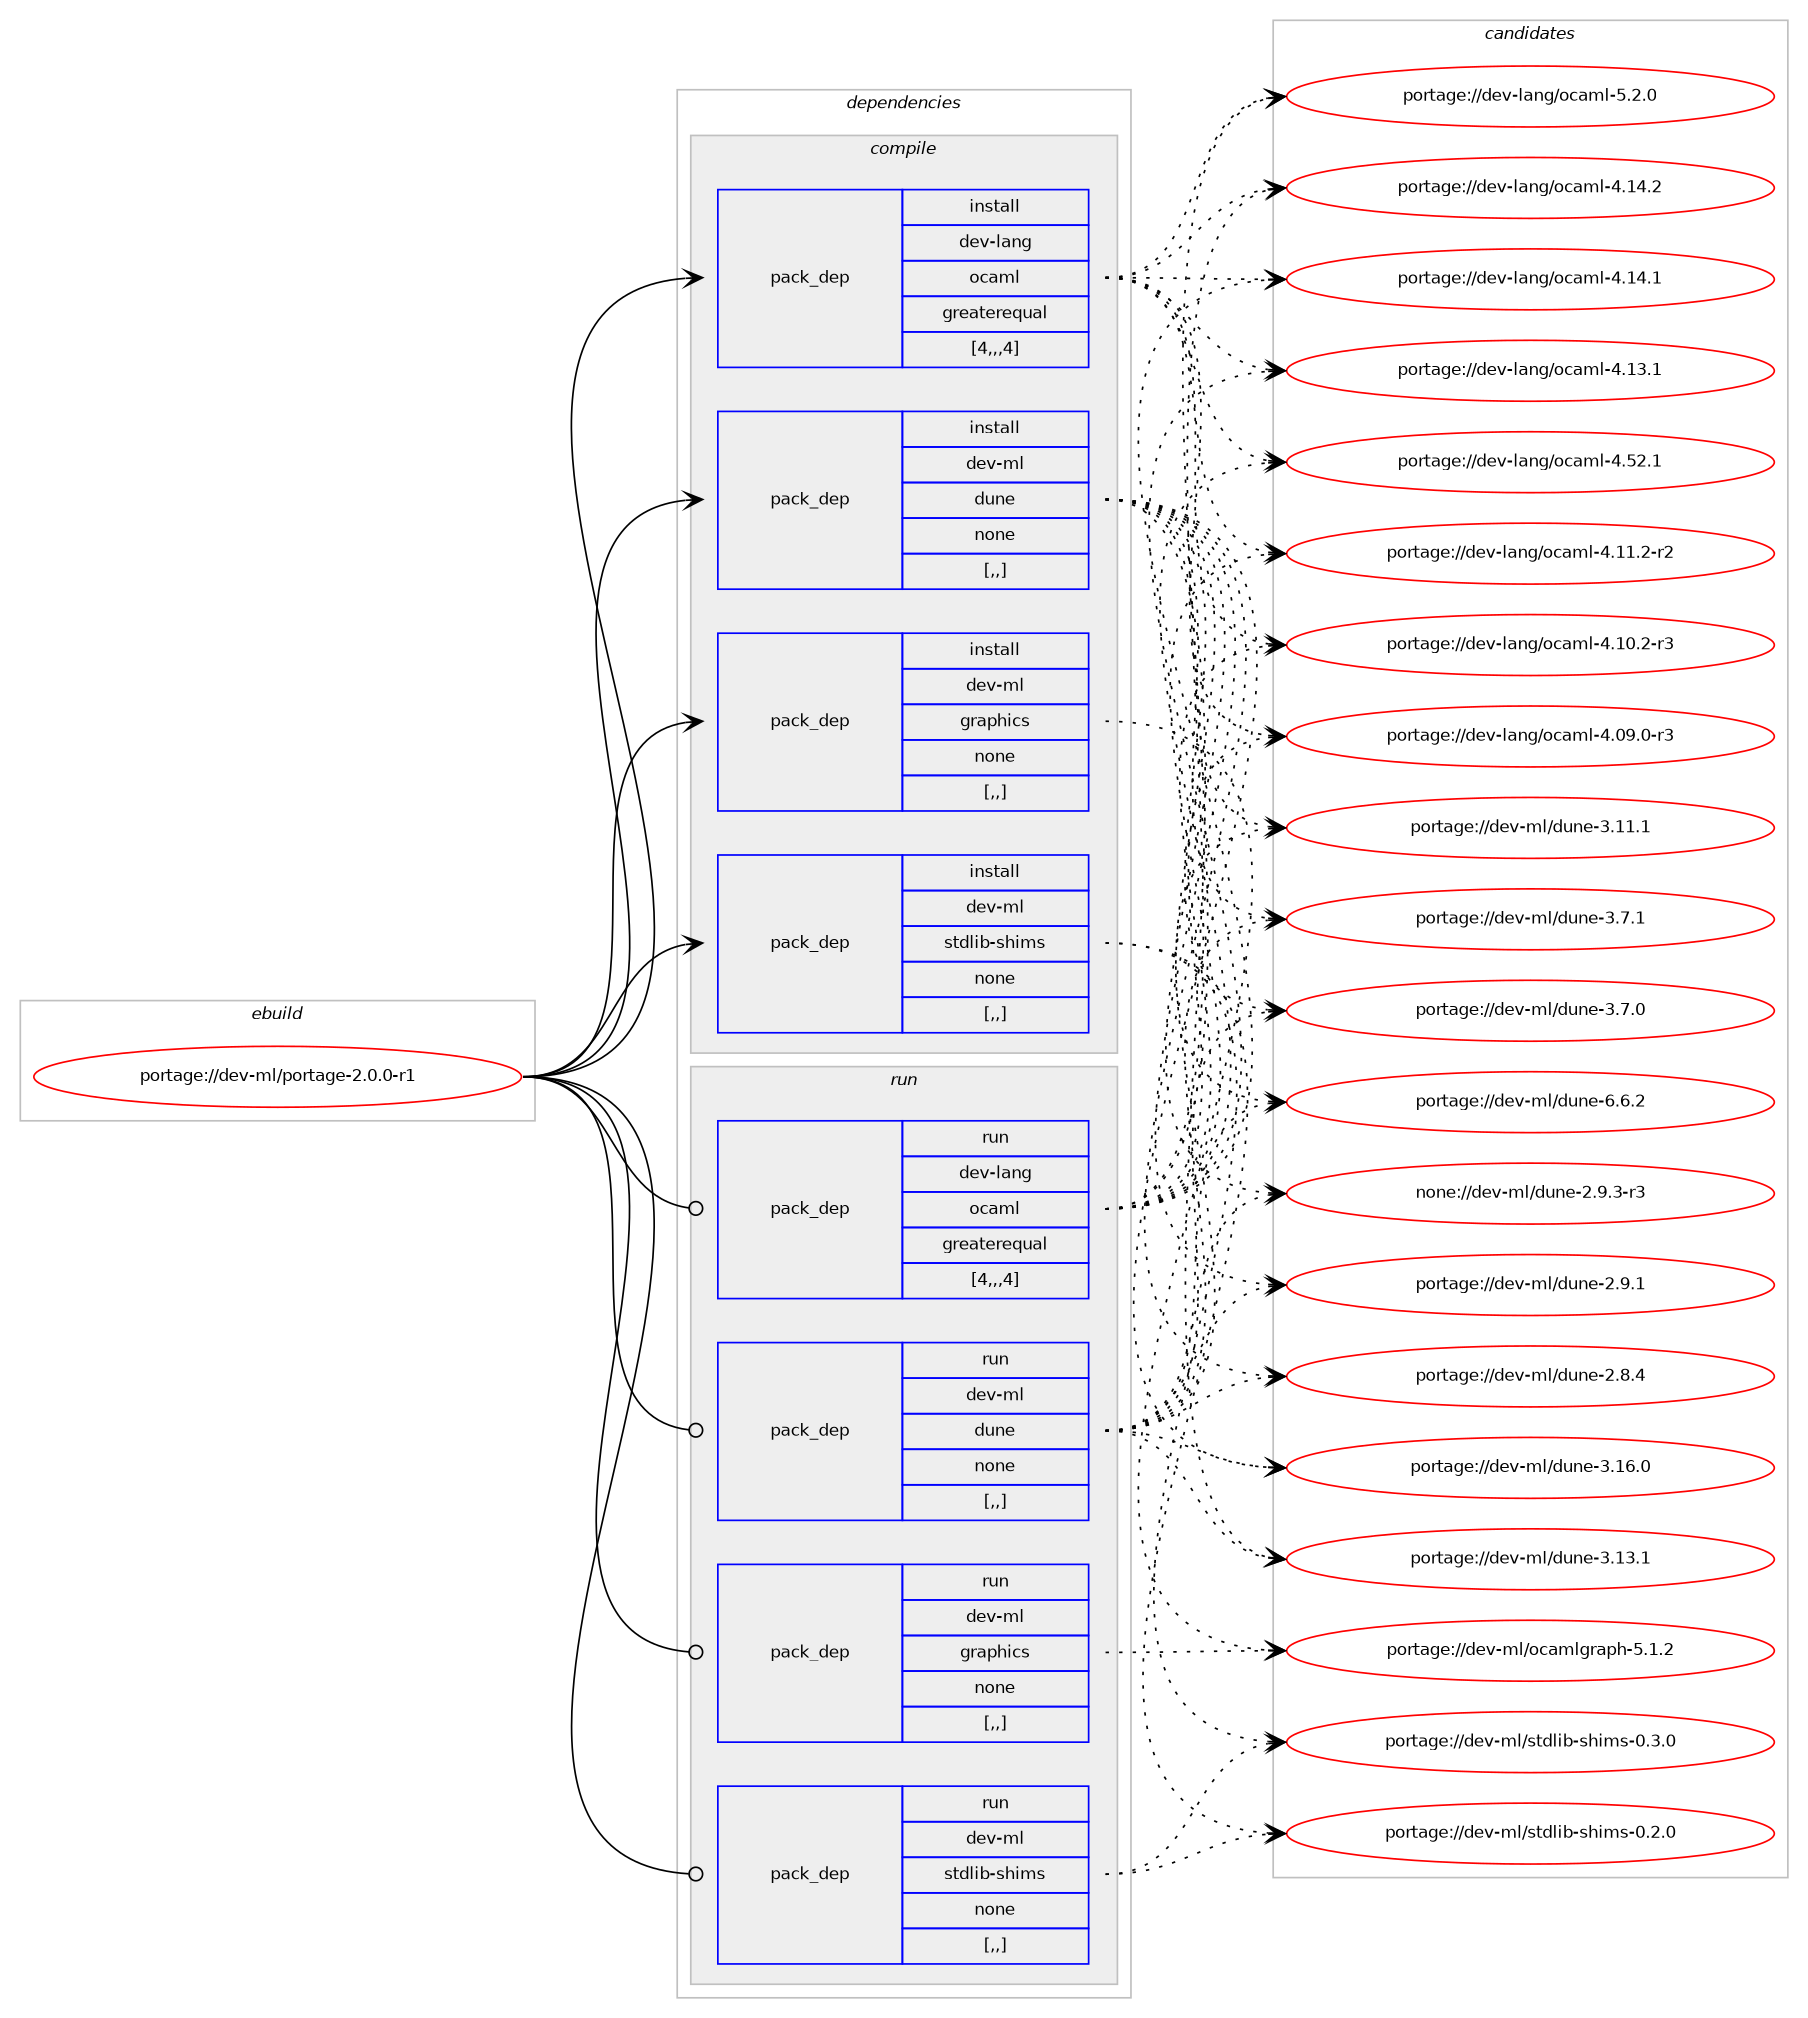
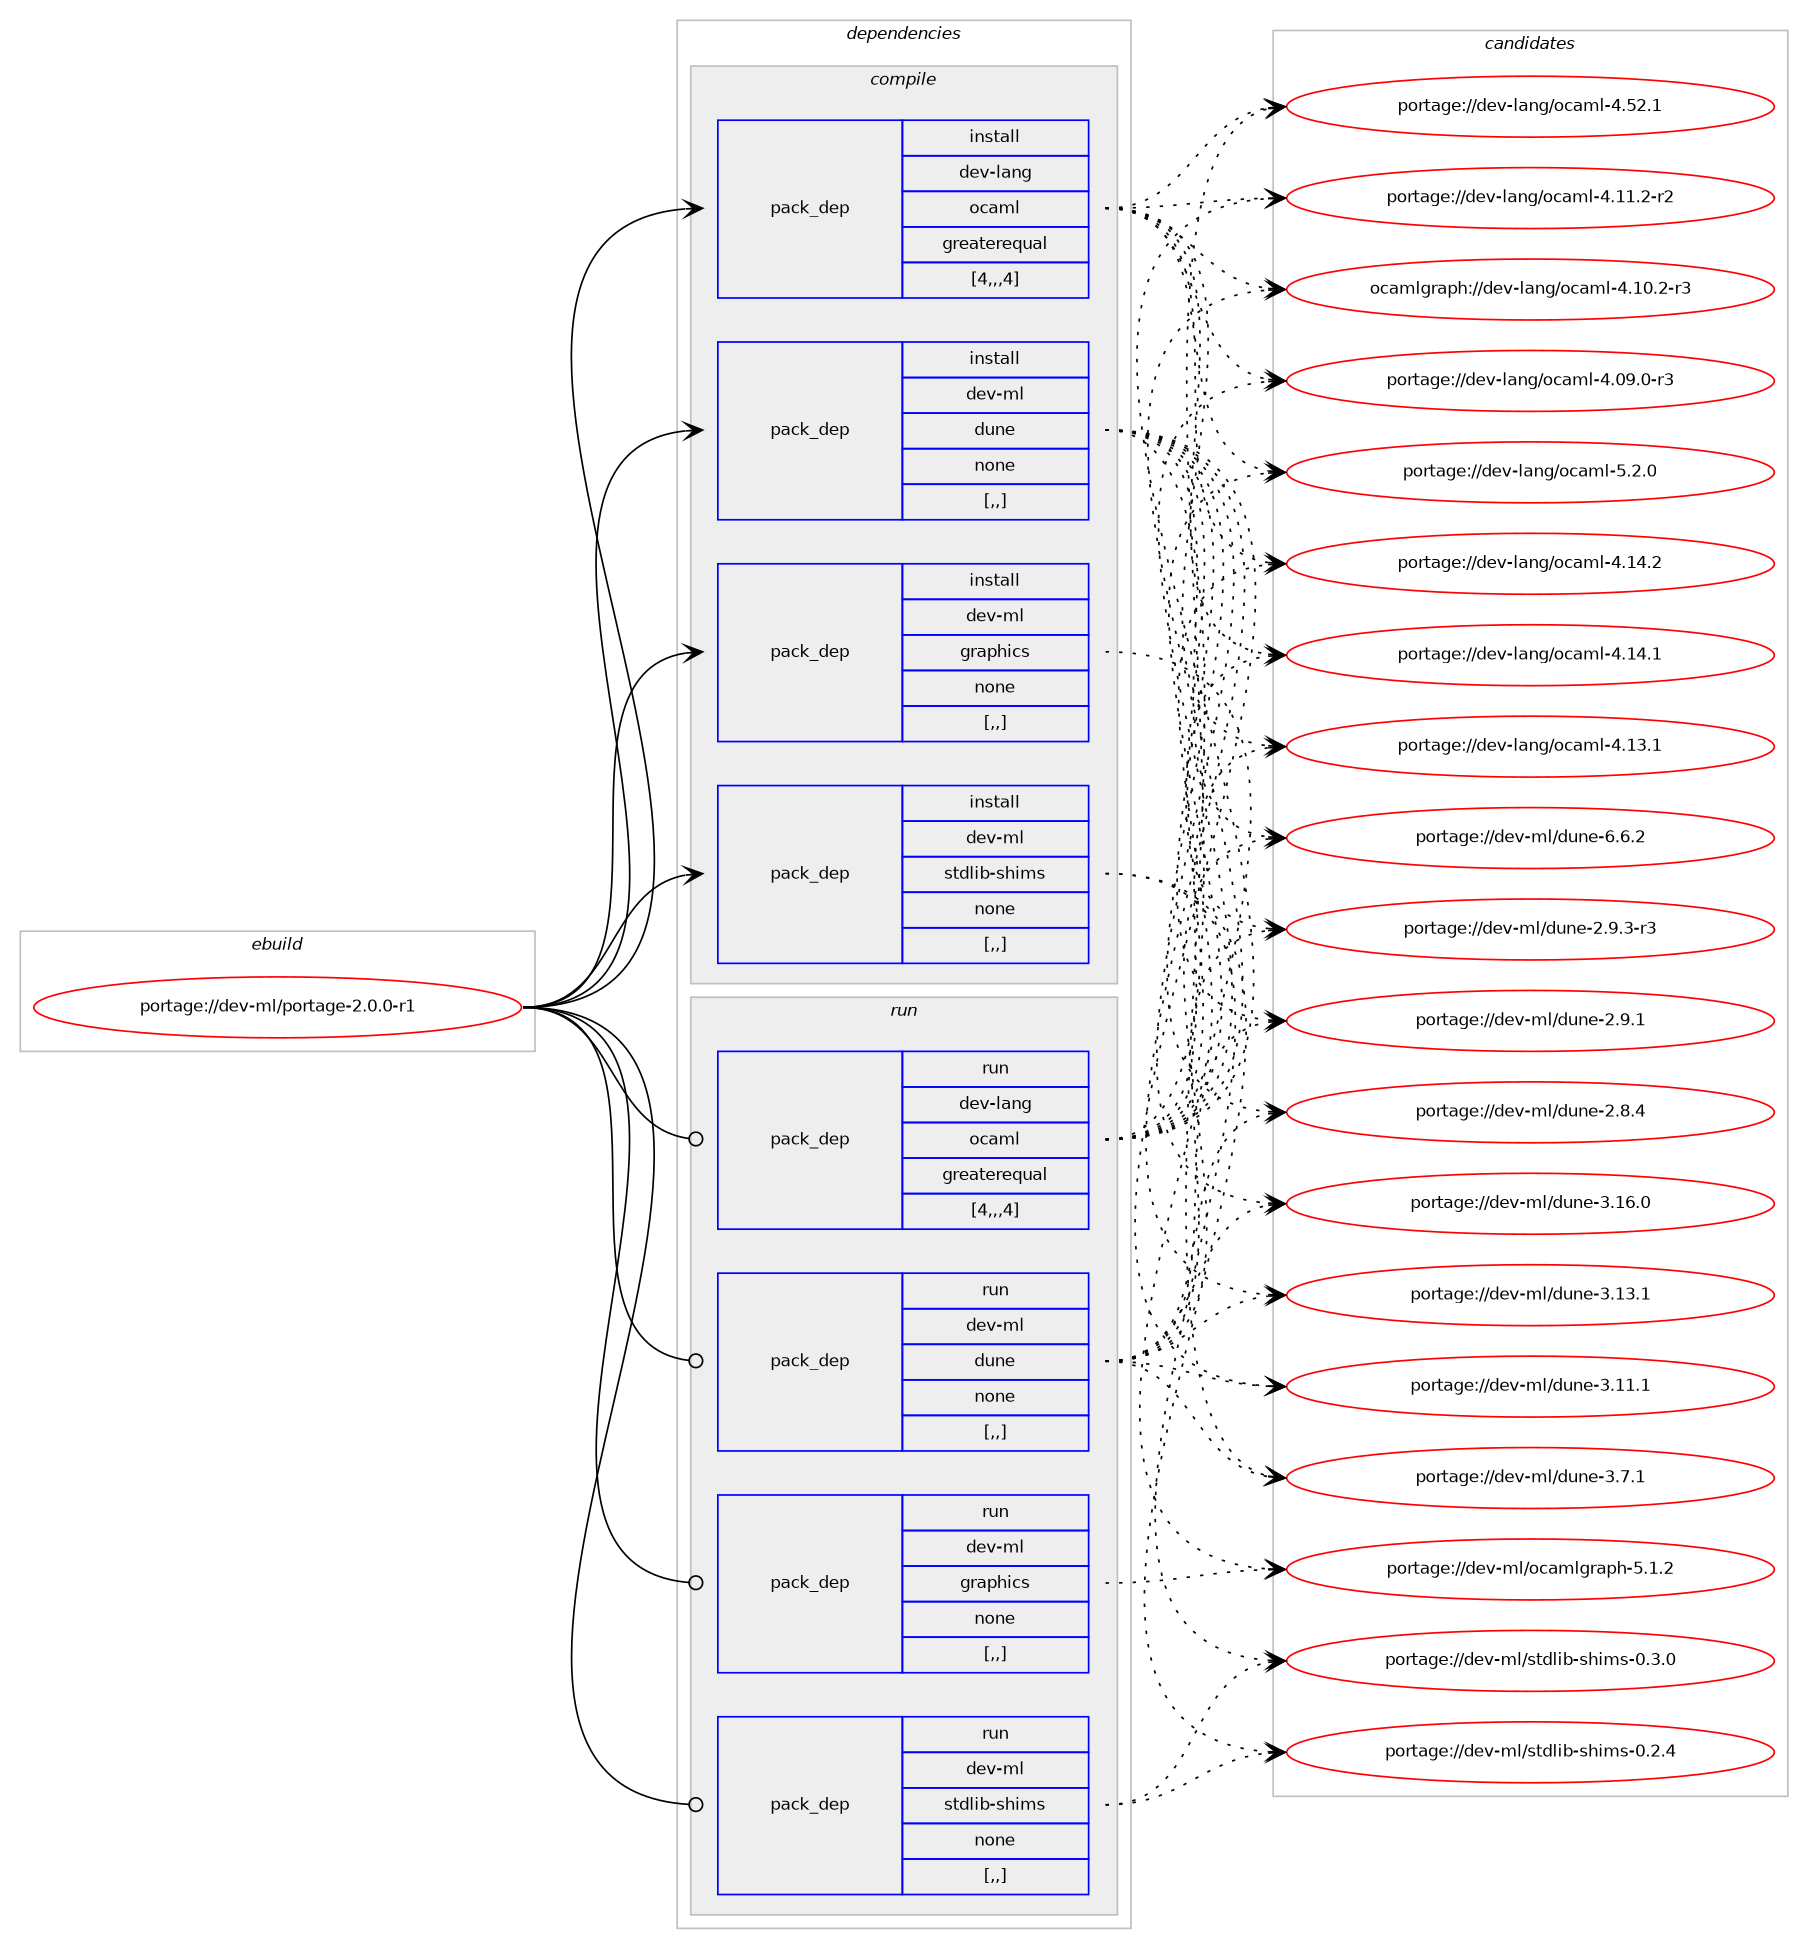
  digraph {
    compound=true
    concentrate=true
    fontname=Helvetica
    fontsize=10
    newrank=true
    rankdir=LR
    ranksep=1.5
    node [color=red fontname=Helvetica fontsize=10]
    edge [arrowhead=vee headport=w style=dotted tailport=e weight=100]
    n1 [label="portage://dev-ml/portage-2.0.0-r1" width=4]
    n2 [color=blue label=<<TABLE BORDER="0" CELLBORDER="1" CELLSPACING="0" CELLPADDING="4" WIDTH="220"><TR><TD ROWSPAN="6" CELLPADDING="30">pack_dep</TD></TR><TR><TD WIDTH="110">install</TD></TR><TR><TD>dev-lang</TD></TR><TR><TD>ocaml</TD></TR><TR><TD>greaterequal</TD></TR><TR><TD>[4,,,4]</TD></TR></TABLE>> shape=none]
    n3 [color=blue label=<<TABLE BORDER="0" CELLBORDER="1" CELLSPACING="0" CELLPADDING="4" WIDTH="220"><TR><TD ROWSPAN="6" CELLPADDING="30">pack_dep</TD></TR><TR><TD WIDTH="110">install</TD></TR><TR><TD>dev-ml</TD></TR><TR><TD>dune</TD></TR><TR><TD>none</TD></TR><TR><TD>[,,]</TD></TR></TABLE>> shape=none]
    n4 [color=blue label=<<TABLE BORDER="0" CELLBORDER="1" CELLSPACING="0" CELLPADDING="4" WIDTH="220"><TR><TD ROWSPAN="6" CELLPADDING="30">pack_dep</TD></TR><TR><TD WIDTH="110">install</TD></TR><TR><TD>dev-ml</TD></TR><TR><TD>graphics</TD></TR><TR><TD>none</TD></TR><TR><TD>[,,]</TD></TR></TABLE>> shape=none]
    n5 [color=blue label=<<TABLE BORDER="0" CELLBORDER="1" CELLSPACING="0" CELLPADDING="4" WIDTH="220"><TR><TD ROWSPAN="6" CELLPADDING="30">pack_dep</TD></TR><TR><TD WIDTH="110">install</TD></TR><TR><TD>dev-ml</TD></TR><TR><TD>stdlib-shims</TD></TR><TR><TD>none</TD></TR><TR><TD>[,,]</TD></TR></TABLE>> shape=none]
    n6 [color=blue label=<<TABLE BORDER="0" CELLBORDER="1" CELLSPACING="0" CELLPADDING="4" WIDTH="220"><TR><TD ROWSPAN="6" CELLPADDING="30">pack_dep</TD></TR><TR><TD WIDTH="110">run</TD></TR><TR><TD>dev-lang</TD></TR><TR><TD>ocaml</TD></TR><TR><TD>greaterequal</TD></TR><TR><TD>[4,,,4]</TD></TR></TABLE>> shape=none]
    n7 [color=blue label=<<TABLE BORDER="0" CELLBORDER="1" CELLSPACING="0" CELLPADDING="4" WIDTH="220"><TR><TD ROWSPAN="6" CELLPADDING="30">pack_dep</TD></TR><TR><TD WIDTH="110">run</TD></TR><TR><TD>dev-ml</TD></TR><TR><TD>dune</TD></TR><TR><TD>none</TD></TR><TR><TD>[,,]</TD></TR></TABLE>> shape=none]
    n8 [color=blue label=<<TABLE BORDER="0" CELLBORDER="1" CELLSPACING="0" CELLPADDING="4" WIDTH="220"><TR><TD ROWSPAN="6" CELLPADDING="30">pack_dep</TD></TR><TR><TD WIDTH="110">run</TD></TR><TR><TD>dev-ml</TD></TR><TR><TD>graphics</TD></TR><TR><TD>none</TD></TR><TR><TD>[,,]</TD></TR></TABLE>> shape=none]
    n9 [color=blue label=<<TABLE BORDER="0" CELLBORDER="1" CELLSPACING="0" CELLPADDING="4" WIDTH="220"><TR><TD ROWSPAN="6" CELLPADDING="30">pack_dep</TD></TR><TR><TD WIDTH="110">run</TD></TR><TR><TD>dev-ml</TD></TR><TR><TD>stdlib-shims</TD></TR><TR><TD>none</TD></TR><TR><TD>[,,]</TD></TR></TABLE>> shape=none]
    n10 [label="portage://dev-lang/ocaml-5.2.0" width=4]
    n11 [label="portage://dev-lang/ocaml-4.14.2" width=4]
    n12 [label="portage://dev-lang/ocaml-4.14.1" width=4]
    n13 [label="portage://dev-lang/ocaml-4.13.1" width=4]
    n14 [label="portage://dev-lang/ocaml-4.52.1" width=4]
    n15 [label="portage://dev-lang/ocaml-4.11.2-r2" width=4]
-   n16 [label="portage://dev-lang/ocaml-4.10.2-r3" width=4]
+   n16 [label="ocamlgraph://dev-lang/ocaml-4.10.2-r3" width=4]
    n17 [label="portage://dev-lang/ocaml-4.09.0-r3" width=4]
    n18 [label="portage://dev-ml/dune-3.16.0" width=4]
    n19 [label="portage://dev-ml/dune-3.13.1" width=4]
    n20 [label="portage://dev-ml/dune-3.11.1" width=4]
    n21 [label="portage://dev-ml/dune-3.7.1" width=4]
-   n22 [label="portage://dev-ml/dune-3.7.0" width=4]
    n23 [label="portage://dev-ml/dune-6.6.2" width=4]
-   n24 [label="none://dev-ml/dune-2.9.3-r3" width=4]
+   n24 [label="portage://dev-ml/dune-2.9.3-r3" width=4]
    n25 [label="portage://dev-ml/dune-2.9.1" width=4]
    n26 [label="portage://dev-ml/dune-2.8.4" width=4]
    n27 [label="portage://dev-ml/ocamlgraph-5.1.2" width=4]
    n28 [label="portage://dev-ml/stdlib-shims-0.3.0" width=4]
-   n29 [label="portage://dev-ml/stdlib-shims-0.2.0" width=4]
+   n29 [label="portage://dev-ml/stdlib-shims-0.2.4" width=4]
    subgraph cluster_1 {
      color=gray
      label=<<i>ebuild</i>>
      rank=same
      n1
    }
    subgraph cluster_2 {
      color=gray
      label=<<i>dependencies</i>>
      subgraph cluster_3 {
        color=gray
        fillcolor="#eeeeee"
        label=<<i>compile</i>>
        style=filled
        subgraph sub_4 {
          color=gray
          fillcolor="#eeeeee"
          label=<<i>compile</i>>
          style=filled
          n2
        }
        subgraph sub_5 {
          color=gray
          fillcolor="#eeeeee"
          label=<<i>compile</i>>
          style=filled
          n3
        }
        subgraph sub_6 {
          color=gray
          fillcolor="#eeeeee"
          label=<<i>compile</i>>
          style=filled
          n4
        }
        subgraph sub_7 {
          color=gray
          fillcolor="#eeeeee"
          label=<<i>compile</i>>
          style=filled
          n5
        }
      }
      subgraph cluster_8 {
        color=gray
        fillcolor="#eeeeee"
        label=<<i>compile and run</i>>
        style=filled
      }
      subgraph cluster_9 {
        color=gray
        fillcolor="#eeeeee"
        label=<<i>run</i>>
        style=filled
        subgraph sub_10 {
          color=gray
          fillcolor="#eeeeee"
          label=<<i>run</i>>
          style=filled
          n6
        }
        subgraph sub_11 {
          color=gray
          fillcolor="#eeeeee"
          label=<<i>run</i>>
          style=filled
          n7
        }
        subgraph sub_12 {
          color=gray
          fillcolor="#eeeeee"
          label=<<i>run</i>>
          style=filled
          n8
        }
        subgraph sub_13 {
          color=gray
          fillcolor="#eeeeee"
          label=<<i>run</i>>
          style=filled
          n9
        }
      }
    }
    subgraph cluster_14 {
      color=gray
      label=<<i>candidates</i>>
      rank=same
      subgraph sub_15 {
        color=black
        label=<<i>candidates</i>>
        nodesep=1
        rank=same
        n10
        n11
        n12
        n13
        n14
        n15
        n16
        n17
      }
      subgraph sub_16 {
        color=black
        label=<<i>candidates</i>>
        nodesep=1
        rank=same
        n18
        n19
        n20
        n21
-       n22
        n23
        n24
        n25
        n26
      }
      subgraph sub_17 {
        color=black
        label=<<i>candidates</i>>
        nodesep=1
        rank=same
        n27
      }
      subgraph sub_18 {
        color=black
        label=<<i>candidates</i>>
        nodesep=1
        rank=same
        n28
        n29
      }
      subgraph sub_19 {
        color=black
        label=<<i>candidates</i>>
        nodesep=1
        rank=same
        n10
        n11
        n12
        n13
        n14
        n15
        n16
        n17
      }
      subgraph sub_20 {
        color=black
        label=<<i>candidates</i>>
        nodesep=1
        rank=same
        n18
        n19
        n20
        n21
-       n22
        n23
        n24
        n25
        n26
      }
      subgraph sub_21 {
        color=black
        label=<<i>candidates</i>>
        nodesep=1
        rank=same
        n27
      }
      subgraph sub_22 {
        color=black
        label=<<i>candidates</i>>
        nodesep=1
        rank=same
        n28
        n29
      }
    }
    n1 -> n2 [style=solid weight=20]
    n1 -> n3 [style=solid weight=20]
    n1 -> n4 [style=solid weight=20]
    n1 -> n5 [style=solid weight=20]
    n1 -> n6 [arrowhead=odot style=solid weight=20]
    n1 -> n7 [arrowhead=odot style=solid weight=20]
    n1 -> n8 [arrowhead=odot style=solid weight=20]
    n1 -> n9 [arrowhead=odot style=solid weight=20]
    n2 -> n10
    n2 -> n11
    n2 -> n12
    n2 -> n13
    n2 -> n14
    n2 -> n15
    n2 -> n16
    n2 -> n17
    n3 -> n18
    n3 -> n19
    n3 -> n20
    n3 -> n21
-   n3 -> n22
    n3 -> n23
    n3 -> n24
    n3 -> n25
    n3 -> n26
    n4 -> n27
    n5 -> n28
    n5 -> n29
    n6 -> n10
    n6 -> n11
    n6 -> n12
    n6 -> n13
    n6 -> n14
    n6 -> n15
    n6 -> n16
    n6 -> n17
    n7 -> n18
    n7 -> n19
    n7 -> n20
    n7 -> n21
-   n7 -> n22
    n7 -> n23
    n7 -> n24
    n7 -> n25
    n7 -> n26
    n8 -> n27
    n9 -> n28
    n9 -> n29
  }
